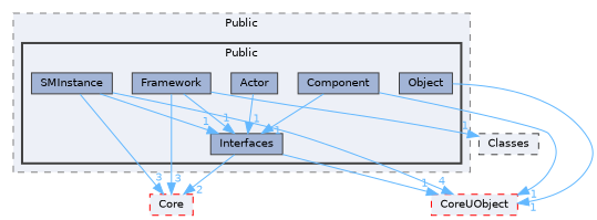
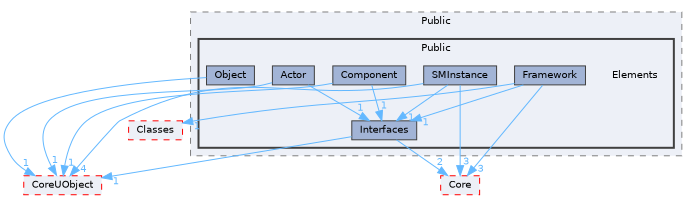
  digraph {
    compound=true
    node [fontname=Helvetica fontsize=10 shape=box color=grey25 fillcolor="#a2b4d6" style=filled]
    edge [color=steelblue1 fontcolor=steelblue1 fontname=Helvetica fontsize=10 headlabel=1 labeldistance=1.5 labelfontname=Helvetica labelfontsize=10]
+   n1 [height=0.2 label=Elements shape=plaintext width=0.4 color="" fillcolor="" style=""]
    n2 [height=0.2 label=Actor width=0.4]
    n3 [height=0.2 label=Component width=0.4]
    n4 [height=0.2 label=Framework width=0.4]
    n5 [height=0.2 label=Interfaces width=0.4]
    n6 [height=0.2 label=Object width=0.4]
    n7 [height=0.2 label=SMInstance width=0.4]
    n8 [color=red fillcolor="#edf0f7" height=0.2 label=CoreUObject style="filled,dashed" width=0.4]
    n9 [color=red fillcolor="#edf0f7" height=0.2 label=Core style="filled,dashed" width=0.4]
-   n10 [fillcolor="#edf0f7" height=0.2 label=Classes style="filled,dashed" width=0.4]
+   n10 [color=red fillcolor="#edf0f7" height=0.2 label=Classes style="filled,dashed" width=0.4]
    subgraph cluster_1 {
      bgcolor="#edf0f7"
      fontname=Helvetica
      fontsize=10
      label=Public
      pencolor=grey50
      style="filled,dashed"
      subgraph cluster_2 {
        bgcolor="#edf0f7"
        fontname=Helvetica
        fontsize=10
        pencolor=grey25
        style="filled,bold"
+       n1
        n2
        n3
        n4
        n5
        n6
        n7
      }
    }
    n2 -> n5
+   n2 -> n8
    n3 -> n5
    n3 -> n8
    n4 -> n5
    n4 -> n9 [headlabel=3]
    n4 -> n10
    n5 -> n8
    n5 -> n9 [headlabel=2]
    n6 -> n8
    n7 -> n5
    n7 -> n8 [headlabel=4]
    n7 -> n9 [headlabel=3]
  }
